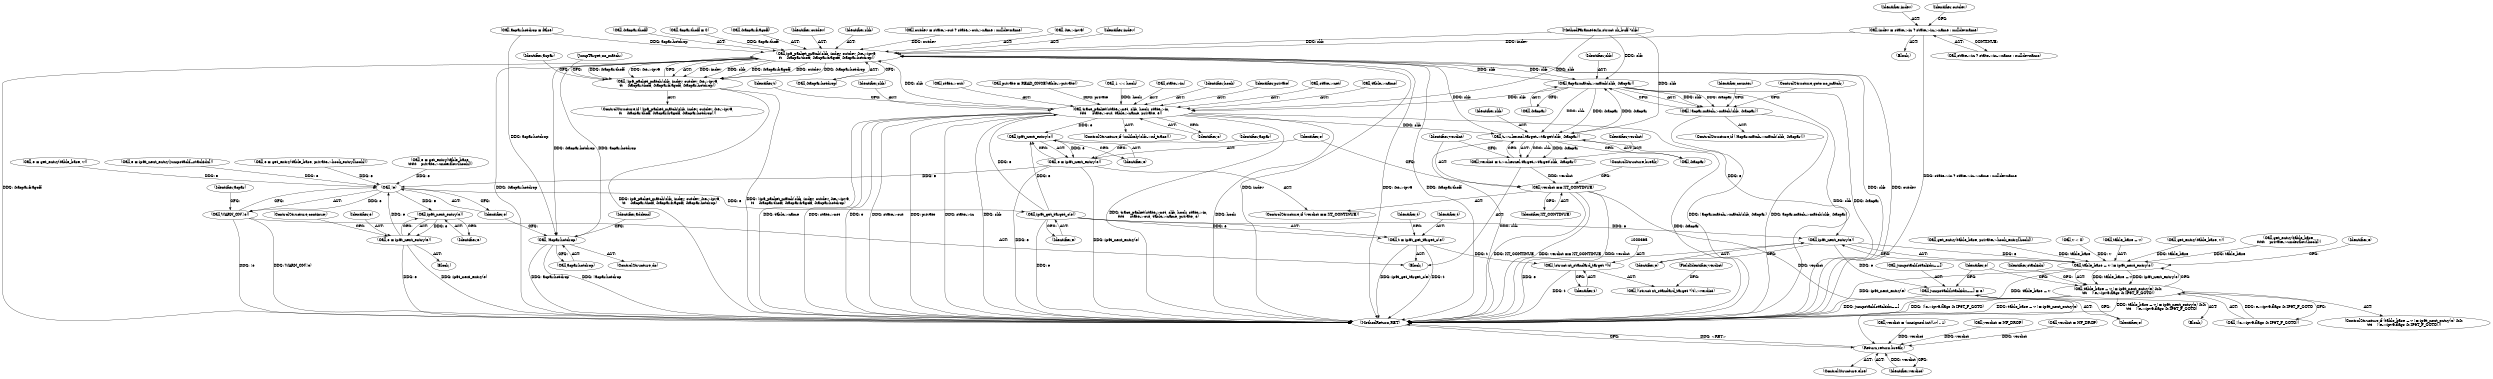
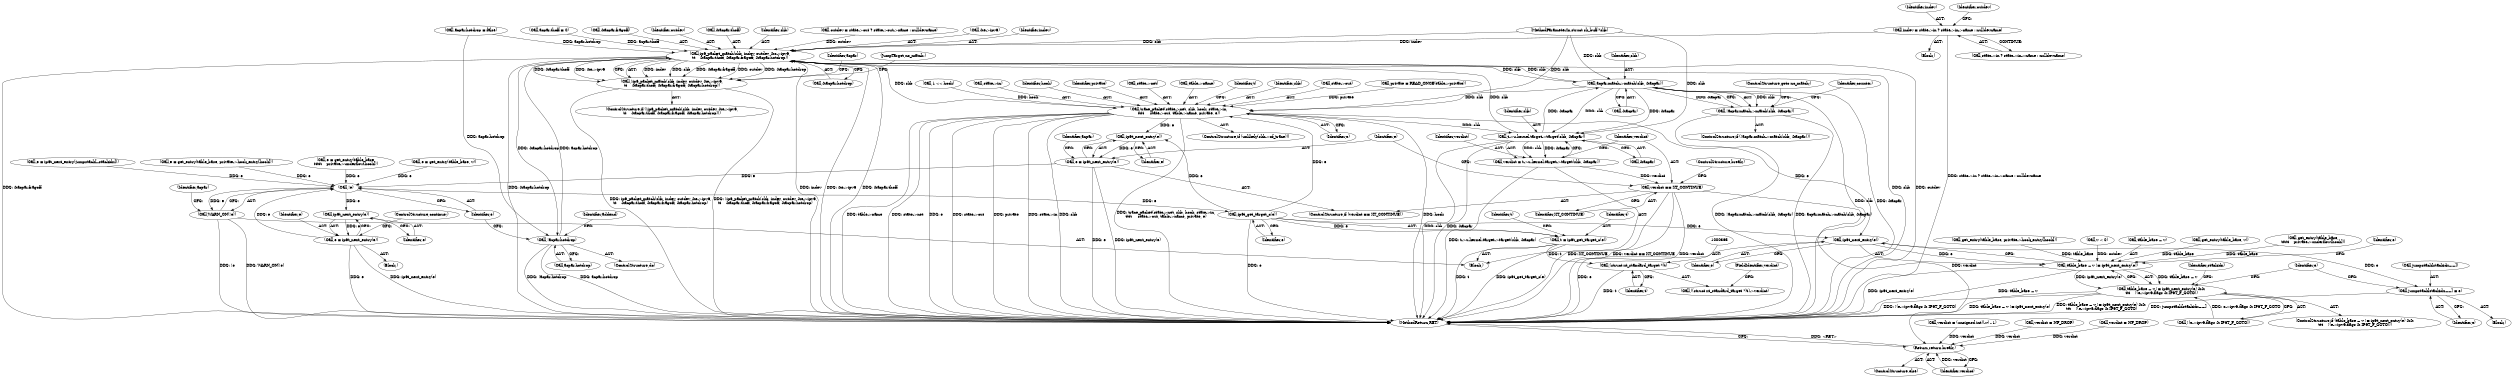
  digraph {
    n1 [label="(Call,indev = state->in ? state->in->name : nulldevname)"]
    n2 [label="(Call,ip6_packet_match(skb, indev, outdev, &e->ipv6,\n\t\t    &acpar.thoff, &acpar.fragoff, &acpar.hotdrop))"]
    n3 [label="(Call,state->in ? state->in->name : nulldevname)"]
    n4 [label="(MethodReturn,RET)"]
    n5 [label="(Block,)"]
    n6 [label="(Call,!ip6_packet_match(skb, indev, outdev, &e->ipv6,\n\t\t    &acpar.thoff, &acpar.fragoff, &acpar.hotdrop))"]
    n7 [label="(Call,acpar.match->match(skb, &acpar))"]
    n8 [label="(Call,!acpar.hotdrop)"]
    n9 [label="(Call,&acpar.hotdrop)"]
    n10 [label="(Return,return break;)"]
    n11 [label="(ControlStructure,if (!ip6_packet_match(skb, indev, outdev, &e->ipv6,\n\t\t    &acpar.thoff, &acpar.fragoff, &acpar.hotdrop)))"]
    n12 [label="(Call,!acpar.match->match(skb, &acpar))"]
    n13 [label="(Call,trace_packet(state->net, skb, hook, state->in,\n\t\t\t\t     state->out, table->name, private, e))"]
    n14 [label="(Call,t->u.kernel.target->target(skb, &acpar))"]
    n15 [label="(Call,&acpar)"]
    n16 [label="(Call,acpar.hotdrop)"]
    n17 [label="(ControlStructure,do)"]
    n18 [label="(ControlStructure,if (!acpar.match->match(skb, &acpar)))"]
    n19 [label="(Call,ip6t_next_entry(e))"]
    n20 [label="(Call,ip6t_next_entry(e))"]
    n21 [label="(ControlStructure,if (unlikely(skb->nf_trace)))"]
    n22 [label="(Identifier,e)"]
    n23 [label="(Call,verdict = t->u.kernel.target->target(skb, &acpar))"]
    n24 [label="(Call,&acpar)"]
    n25 [label="(Call,table_base + v != ip6t_next_entry(e))"]
    n26 [label="(Call,jumpstack[stackidx++] = e)"]
    n27 [label="(Identifier,e)"]
    n28 [label="(Call,e = ip6t_next_entry(e))"]
    n29 [label="(Identifier,e)"]
    n30 [label="(Call,table_base + v != ip6t_next_entry(e) &&\n \t\t\t    !(e->ipv6.flags & IP6T_F_GOTO))"]
    n31 [label="(Block,)"]
    n32 [label="(Identifier,e)"]
    n33 [label="(Call,!(e->ipv6.flags & IP6T_F_GOTO))"]
    n34 [label="(ControlStructure,if (table_base + v != ip6t_next_entry(e) &&\n \t\t\t    !(e->ipv6.flags & IP6T_F_GOTO)))"]
    n35 [label="(Call,verdict == XT_CONTINUE)"]
    n36 [label="(Block,)"]
    n37 [label="(Identifier,XT_CONTINUE)"]
    n38 [label="(ControlStructure,if (verdict == XT_CONTINUE))"]
    n39 [label="(ControlStructure,else)"]
    n40 [label="(Identifier,verdict)"]
    n41 [label="(Call,!e)"]
    n42 [label="(Call,WARN_ON(!e))"]
    n43 [label="(Call,ip6t_next_entry(e))"]
    n44 [label="(Call,ip6t_get_target_c(e))"]
    n45 [label="(Identifier,e)"]
    n46 [label="(Call,e = ip6t_next_entry(e))"]
    n47 [label="(Identifier,e)"]
    n48 [label="(Call,t = ip6t_get_target_c(e))"]
    n49 [label="(Identifier,e)"]
    n50 [label="(Block,)"]
    n51 [label="(Call,(struct xt_standard_target *)t)"]
    n52 [label="(Identifier,t)"]
    n53 [label="(Call,((struct xt_standard_target *)t)->verdict)"]
    n54 [label="(Identifier,hook)"]
    n55 [label="(ControlStructure,goto no_match;)"]
    n56 [label="(Call,get_entry(table_base, private->hook_entry[hook]))"]
    n57 [label="(Identifier,private)"]
    n58 [label="(Identifier,verdict)"]
    n59 [label="(Call,verdict = (unsigned int)(-v) - 1)"]
    n60 [label="(Call,verdict = NF_DROP)"]
    n61 [label="(Call,state->net)"]
    n62 [label="(Call,e = get_entry(table_base, v))"]
    n63 [label="(ControlStructure,continue;)"]
    n64 [label="(Call,table->name)"]
    n65 [label="(ControlStructure,break;)"]
    n66 [label="(Identifier,addend)"]
    n67 [label="(Call,&e->ipv6)"]
    n68 [label="(Call,v < 0)"]
    n69 [label="(Identifier,e)"]
    n70 [label="(Identifier,t)"]
    n71 [label="(Call,e = ip6t_next_entry(jumpstack[--stackidx]))"]
    n72 [label="(Identifier,acpar)"]
    n73 [label="(MethodParameterIn,struct sk_buff *skb)"]
    n74 [label="(Identifier,skb)"]
    n75 [label="(Identifier,indev)"]
    n76 [label="(Identifier,t)"]
    n77 [label="(Identifier,acpar)"]
    n78 [label="(Identifier,verdict)"]
    n79 [label="(Identifier,e)"]
    n80 [label="(Call,jumpstack[stackidx++])"]
    n81 [label="(FieldIdentifier,verdict)"]
    n82 [label="(Identifier,skb)"]
    n83 [label="(Identifier,t)"]
    n84 [label="(JumpTarget,no_match:)"]
    n85 [label="(Call,&acpar.thoff)"]
    n86 [label="(Identifier,skb)"]
    n87 [label="(Identifier,counter)"]
    n88 [label="(Call,table_base + v)"]
    n89 [label="(Call,verdict = NF_DROP)"]
    n90 [label="(Identifier,skb)"]
    n91 [label="(Call,get_entry(table_base, v))"]
    n92 [label="(Identifier,indev)"]
    n93 [label="(Call,e = get_entry(table_base, private->hook_entry[hook]))"]
    n94 [label="(Call,state->out)"]
    n95 [label="(Call,private = READ_ONCE(table->private))"]
    n96 [label="(Call,outdev = state->out ? state->out->name : nulldevname)"]
    n97 [label="(Call,get_entry(table_base,\n\t\t\t\t\t    private->underflow[hook]))"]
    n98 [label="(Call,acpar.hotdrop = false)"]
    n99 [label="(Call,acpar.thoff = 0)"]
    n100 [label="(Identifier,outdev)"]
    n101 [label="(Identifier,e)"]
    n102 [label="(Call,&acpar.fragoff)"]
    n103 [label="(Call,1 << hook)"]
    n104 [label="(Identifier,acpar)"]
    n105 [label="(Identifier,stackidx)"]
    n106 [label="(Call,e = get_entry(table_base,\n\t\t\t\t\t    private->underflow[hook]))"]
    n107 [label="(Identifier,e)"]
    n108 [label="(Call,state->in)"]
    n109 [label="(Identifier,outdev)"]
    1000365
    n1 -> n2 [label="DDG: indev"]
    n1 -> n3 [label="CONTINUE: "]
    n1 -> n4 [label="DDG: state->in ? state->in->name : nulldevname"]
    n1 -> n5 [label="AST: "]
    n2 -> n4 [label="DDG: indev"]
    n2 -> n4 [label="DDG: &acpar.thoff"]
    n2 -> n4 [label="DDG: &acpar.fragoff"]
    n2 -> n4 [label="DDG: &acpar.hotdrop"]
    n2 -> n4 [label="DDG: &e->ipv6"]
    n2 -> n4 [label="DDG: skb"]
    n2 -> n4 [label="DDG: outdev"]
    n2 -> n6 [label="AST: "]
    n2 -> n6 [label="DDG: indev"]
    n2 -> n6 [label="DDG: skb"]
    n2 -> n6 [label="DDG: &acpar.fragoff"]
    n2 -> n6 [label="DDG: outdev"]
    n2 -> n6 [label="DDG: &acpar.hotdrop"]
    n2 -> n6 [label="DDG: &acpar.thoff"]
    n2 -> n6 [label="DDG: &e->ipv6"]
    n2 -> n7 [label="DDG: skb"]
    n2 -> n8 [label="DDG: &acpar.hotdrop"]
    n2 -> n9 [label="CFG: "]
    n3 -> n1 [label="AST: "]
    n4 -> n10 [label="CFG: "]
    n6 -> n2 [label="CFG: "]
    n6 -> n4 [label="DDG: !ip6_packet_match(skb, indev, outdev, &e->ipv6,\n\t\t    &acpar.thoff, &acpar.fragoff, &acpar.hotdrop)"]
    n6 -> n4 [label="DDG: ip6_packet_match(skb, indev, outdev, &e->ipv6,\n\t\t    &acpar.thoff, &acpar.fragoff, &acpar.hotdrop)"]
    n6 -> n11 [label="AST: "]
    n7 -> n2 [label="DDG: skb"]
    n7 -> n4 [label="DDG: &acpar"]
    n7 -> n4 [label="DDG: skb"]
    n7 -> n12 [label="AST: "]
    n7 -> n12 [label="DDG: skb"]
    n7 -> n12 [label="DDG: &acpar"]
    n7 -> n13 [label="DDG: skb"]
    n7 -> n14 [label="DDG: skb"]
    n7 -> n14 [label="DDG: &acpar"]
    n7 -> n15 [label="CFG: "]
    n8 -> n2 [label="DDG: acpar.hotdrop"]
    n8 -> n4 [label="DDG: acpar.hotdrop"]
    n8 -> n4 [label="DDG: !acpar.hotdrop"]
    n8 -> n16 [label="CFG: "]
    n8 -> n17 [label="AST: "]
    n9 -> n2 [label="AST: "]
    n10 -> n4 [label="DDG: <RET>"]
    n10 -> n39 [label="AST: "]
    n10 -> n40 [label="CFG: "]
    n12 -> n4 [label="DDG: acpar.match->match(skb, &acpar)"]
    n12 -> n4 [label="DDG: !acpar.match->match(skb, &acpar)"]
    n12 -> n7 [label="CFG: "]
    n12 -> n18 [label="AST: "]
    n13 -> n2 [label="DDG: skb"]
    n13 -> n4 [label="DDG: trace_packet(state->net, skb, hook, state->in,\n\t\t\t\t     state->out, table->name, private, e)"]
    n13 -> n4 [label="DDG: hook"]
    n13 -> n4 [label="DDG: table->name"]
    n13 -> n4 [label="DDG: state->net"]
    n13 -> n4 [label="DDG: e"]
    n13 -> n4 [label="DDG: state->out"]
    n13 -> n4 [label="DDG: private"]
    n13 -> n4 [label="DDG: state->in"]
    n13 -> n4 [label="DDG: skb"]
    n13 -> n14 [label="DDG: skb"]
    n13 -> n19 [label="DDG: e"]
    n13 -> n20 [label="DDG: e"]
    n13 -> n21 [label="AST: "]
    n13 -> n22 [label="CFG: "]
    n14 -> n2 [label="DDG: skb"]
    n14 -> n4 [label="DDG: &acpar"]
    n14 -> n4 [label="DDG: skb"]
    n14 -> n7 [label="DDG: &acpar"]
    n14 -> n23 [label="AST: "]
    n14 -> n23 [label="DDG: skb"]
    n14 -> n23 [label="DDG: &acpar"]
    n14 -> n24 [label="CFG: "]
    n15 -> n7 [label="AST: "]
    n16 -> n8 [label="AST: "]
    n19 -> n4 [label="DDG: e"]
    n19 -> n25 [label="AST: "]
    n19 -> n25 [label="DDG: e"]
    n19 -> n26 [label="DDG: e"]
    n19 -> n27 [label="CFG: "]
    n20 -> n28 [label="AST: "]
    n20 -> n28 [label="DDG: e"]
    n20 -> n29 [label="CFG: "]
    n22 -> n13 [label="AST: "]
+   n23 -> n4 [label="DDG: t->u.kernel.target->target(skb, &acpar)"]
    n23 -> n14 [label="CFG: "]
    n23 -> n35 [label="DDG: verdict"]
    n23 -> n36 [label="AST: "]
    n24 -> n14 [label="AST: "]
    n25 -> n4 [label="DDG: table_base + v"]
    n25 -> n4 [label="DDG: ip6t_next_entry(e)"]
    n25 -> n19 [label="CFG: "]
    n25 -> n30 [label="AST: "]
    n25 -> n30 [label="DDG: table_base + v"]
    n25 -> n30 [label="DDG: ip6t_next_entry(e)"]
    n26 -> n4 [label="DDG: jumpstack[stackidx++]"]
    n26 -> n31 [label="AST: "]
    n26 -> n32 [label="CFG: "]
    n27 -> n19 [label="AST: "]
    n28 -> n4 [label="DDG: e"]
    n28 -> n4 [label="DDG: ip6t_next_entry(e)"]
    n28 -> n20 [label="CFG: "]
    n28 -> n38 [label="AST: "]
    n28 -> n41 [label="DDG: e"]
    n29 -> n20 [label="AST: "]
    n30 -> n4 [label="DDG: table_base + v != ip6t_next_entry(e)"]
    n30 -> n4 [label="DDG: table_base + v != ip6t_next_entry(e) &&\n \t\t\t    !(e->ipv6.flags & IP6T_F_GOTO)"]
    n30 -> n4 [label="DDG: !(e->ipv6.flags & IP6T_F_GOTO)"]
    n30 -> n25 [label="CFG: "]
    n30 -> n33 [label="CFG: "]
    n30 -> n34 [label="AST: "]
    n32 -> n26 [label="AST: "]
    n33 -> n30 [label="AST: "]
    n33 -> n30 [label="DDG: e->ipv6.flags & IP6T_F_GOTO"]
    n35 -> n4 [label="DDG: verdict"]
    n35 -> n4 [label="DDG: XT_CONTINUE"]
    n35 -> n4 [label="DDG: verdict == XT_CONTINUE"]
    n35 -> n10 [label="DDG: verdict"]
    n35 -> n37 [label="CFG: "]
    n35 -> n38 [label="AST: "]
    n37 -> n35 [label="AST: "]
    n40 -> n10 [label="AST: "]
    n40 -> n10 [label="DDG: verdict"]
    n41 -> n42 [label="AST: "]
    n41 -> n42 [label="DDG: e"]
    n41 -> n43 [label="DDG: e"]
    n41 -> n44 [label="DDG: e"]
    n41 -> n45 [label="CFG: "]
    n42 -> n4 [label="DDG: !e"]
    n42 -> n4 [label="DDG: WARN_ON(!e)"]
    n42 -> n36 [label="AST: "]
    n42 -> n41 [label="CFG: "]
    n43 -> n46 [label="AST: "]
    n43 -> n46 [label="DDG: e"]
    n43 -> n47 [label="CFG: "]
    n44 -> n4 [label="DDG: e"]
    n44 -> n13 [label="DDG: e"]
    n44 -> n19 [label="DDG: e"]
    n44 -> n20 [label="DDG: e"]
    n44 -> n48 [label="AST: "]
    n44 -> n48 [label="DDG: e"]
    n44 -> n49 [label="CFG: "]
    n45 -> n8 [label="CFG: "]
    n45 -> n41 [label="AST: "]
    n46 -> n4 [label="DDG: e"]
    n46 -> n4 [label="DDG: ip6t_next_entry(e)"]
    n46 -> n41 [label="DDG: e"]
    n46 -> n43 [label="CFG: "]
    n46 -> n50 [label="AST: "]
    n47 -> n43 [label="AST: "]
    n48 -> n4 [label="DDG: ip6t_get_target_c(e)"]
    n48 -> n4 [label="DDG: t"]
    n48 -> n36 [label="AST: "]
    n48 -> n51 [label="DDG: t"]
    n49 -> n44 [label="AST: "]
    n51 -> n4 [label="DDG: t"]
    n51 -> n52 [label="CFG: "]
    n51 -> n53 [label="AST: "]
    n52 -> n51 [label="AST: "]
    n54 -> n13 [label="AST: "]
    n55 -> n12 [label="CFG: "]
    n56 -> n25 [label="DDG: table_base"]
    n57 -> n13 [label="AST: "]
    n58 -> n23 [label="AST: "]
    n59 -> n10 [label="DDG: verdict"]
    n60 -> n10 [label="DDG: verdict"]
    n61 -> n13 [label="AST: "]
    n62 -> n41 [label="DDG: e"]
    n63 -> n46 [label="CFG: "]
    n64 -> n13 [label="AST: "]
    n65 -> n35 [label="CFG: "]
    n66 -> n8 [label="CFG: "]
    n67 -> n2 [label="AST: "]
-   n68 -> n25 [label="DDG: v"]
+   n68 -> n25 [label="DDG: outdev"]
    n69 -> n46 [label="AST: "]
    n70 -> n48 [label="CFG: "]
    n71 -> n41 [label="DDG: e"]
    n72 -> n6 [label="CFG: "]
    n73 -> n2 [label="DDG: skb"]
    n73 -> n7 [label="DDG: skb"]
    n73 -> n13 [label="DDG: skb"]
    n73 -> n14 [label="DDG: skb"]
    n74 -> n14 [label="AST: "]
    n75 -> n2 [label="AST: "]
    n76 -> n13 [label="CFG: "]
    n77 -> n28 [label="CFG: "]
    n78 -> n23 [label="CFG: "]
    n78 -> n35 [label="AST: "]
    n79 -> n26 [label="CFG: "]
    n79 -> n30 [label="CFG: "]
    n80 -> n26 [label="AST: "]
    n81 -> n53 [label="CFG: "]
    n82 -> n13 [label="AST: "]
    n83 -> n48 [label="AST: "]
    n84 -> n6 [label="CFG: "]
    n85 -> n2 [label="AST: "]
    n86 -> n7 [label="AST: "]
    n87 -> n12 [label="CFG: "]
    n88 -> n25 [label="AST: "]
    n89 -> n10 [label="DDG: verdict"]
    n90 -> n2 [label="AST: "]
    n91 -> n25 [label="DDG: table_base"]
    n92 -> n1 [label="AST: "]
    n93 -> n41 [label="DDG: e"]
    n94 -> n13 [label="AST: "]
    n95 -> n13 [label="DDG: private"]
    n96 -> n2 [label="DDG: outdev"]
    n97 -> n25 [label="DDG: table_base"]
    n98 -> n2 [label="DDG: acpar.hotdrop"]
    n98 -> n8 [label="DDG: acpar.hotdrop"]
    n99 -> n2 [label="DDG: acpar.thoff"]
    n100 -> n1 [label="CFG: "]
    n101 -> n28 [label="AST: "]
    n101 -> n35 [label="CFG: "]
    n102 -> n2 [label="AST: "]
    n103 -> n13 [label="DDG: hook"]
    n104 -> n42 [label="CFG: "]
    n105 -> n30 [label="CFG: "]
    n106 -> n41 [label="DDG: e"]
    n107 -> n25 [label="CFG: "]
    n108 -> n13 [label="AST: "]
    n109 -> n2 [label="AST: "]
    1000365 -> n51 [label="AST: "]
  }
